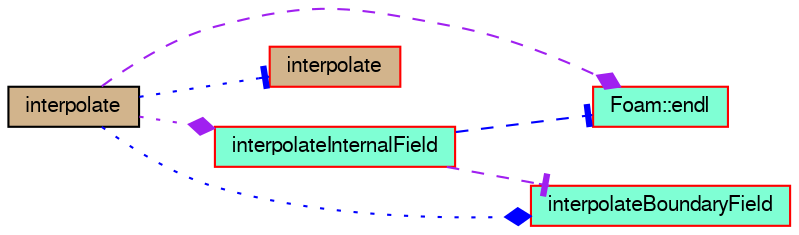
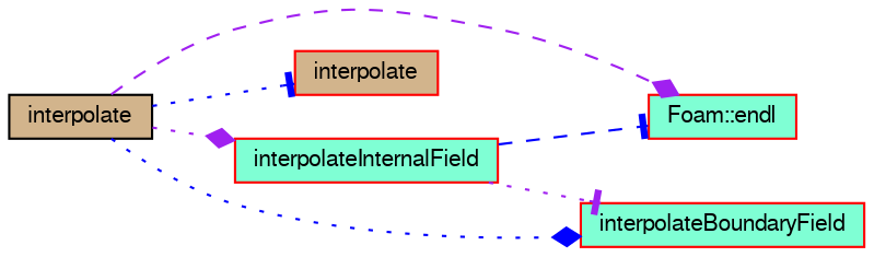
  digraph {
    rankdir=LR
    node [color=red fillcolor=aquamarine fontname=FreeSans fontsize=10 shape=record style=filled]
    edge [arrowhead=diamond color=purple fontname=FreeSans fontsize=10 labelfontname=FreeSans labelfontsize=10 style=dashed]
    n1 [color=black fillcolor=tan fontcolor=black height=0.2 label=interpolate width=0.4]
    n2 [height=0.2 label="Foam::endl" width=0.4]
    n3 [fillcolor=tan height=0.2 label=interpolate width=0.4]
    n4 [height=0.2 label=interpolateBoundaryField width=0.4]
    n5 [height=0.2 label=interpolateInternalField width=0.4]
    n1 -> n2
    n1 -> n3 [arrowhead=tee color=blue style=dotted]
    n1 -> n4 [color=blue style=dotted]
    n1 -> n5 [style=dotted]
    n5 -> n2 [arrowhead=tee color=blue]
-   n5 -> n4 [arrowhead=tee]
+   n5 -> n4 [arrowhead=tee style=dotted]
  }
